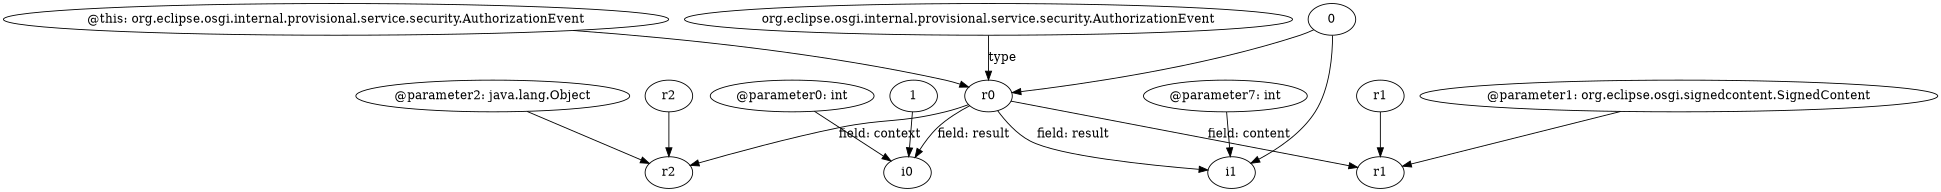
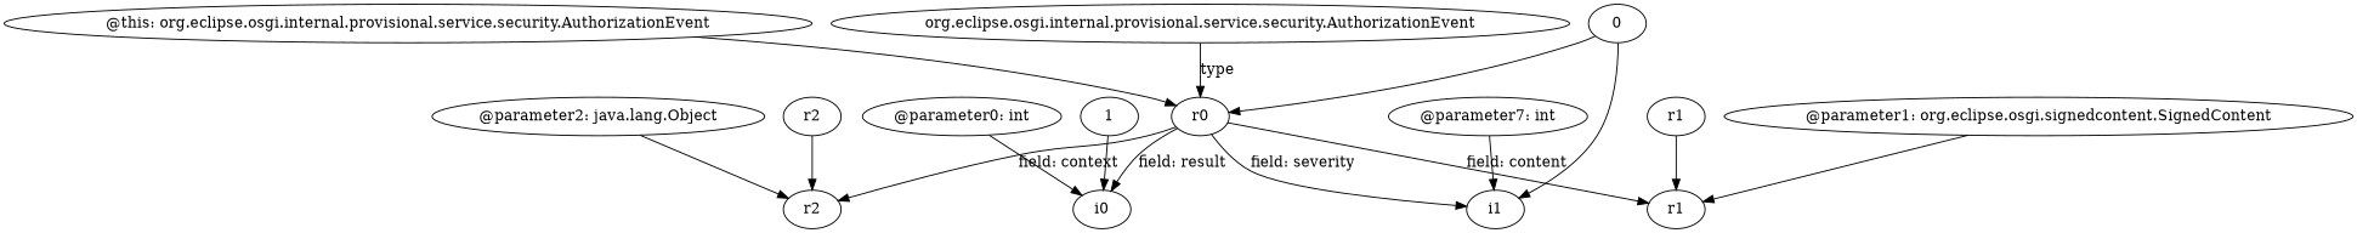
  digraph {
    n1 [label="org.eclipse.osgi.internal.provisional.service.security.AuthorizationEvent"]
    n2 [label=r0]
    n3 [label=r2]
    n4 [label=i0]
    n5 [label=i1]
    n6 [label=r1]
    n7 [label=r2]
    n8 [label=1]
    n9 [label=0]
    n10 [label="@parameter0: int"]
    n11 [label="@parameter2: java.lang.Object"]
    n12 [label=r1]
    n13 [label="@this: org.eclipse.osgi.internal.provisional.service.security.AuthorizationEvent"]
    n14 [label="@parameter7: int"]
    n15 [label="@parameter1: org.eclipse.osgi.signedcontent.SignedContent"]
    n1 -> n2 [label=type]
    n2 -> n3 [label="field: context"]
    n2 -> n4 [label="field: result"]
-   n2 -> n5 [label="field: result"]
+   n2 -> n5 [label="field: severity"]
    n2 -> n6 [label="field: content"]
    n7 -> n3
    n8 -> n4
    n9 -> n2
    n9 -> n5
    n10 -> n4
    n11 -> n3
    n12 -> n6
    n13 -> n2
    n14 -> n5
    n15 -> n6
  }
